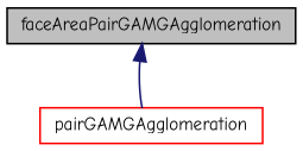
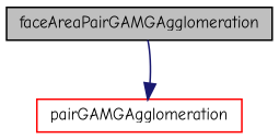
  digraph {
    fontname="Comic Neue"
    node [fontname="Comic Neue" fontsize=10 shape=record]
    n1 [color=black fillcolor=grey75 fontcolor=black height=0.2 label=faceAreaPairGAMGAgglomeration style=filled width=0.4]
    n2 [color=red height=0.2 label=pairGAMGAgglomeration width=0.4]
-   n1 -> n2 [color=midnightblue dir=back fontname="Comic Neue" fontsize=10 labelfontname=Helvetica labelfontsize=10 style=solid]
+   n2 -> n1 [color=midnightblue dir=back fontname="Comic Neue" fontsize=10 labelfontname=Helvetica labelfontsize=10 style=solid]
  }
